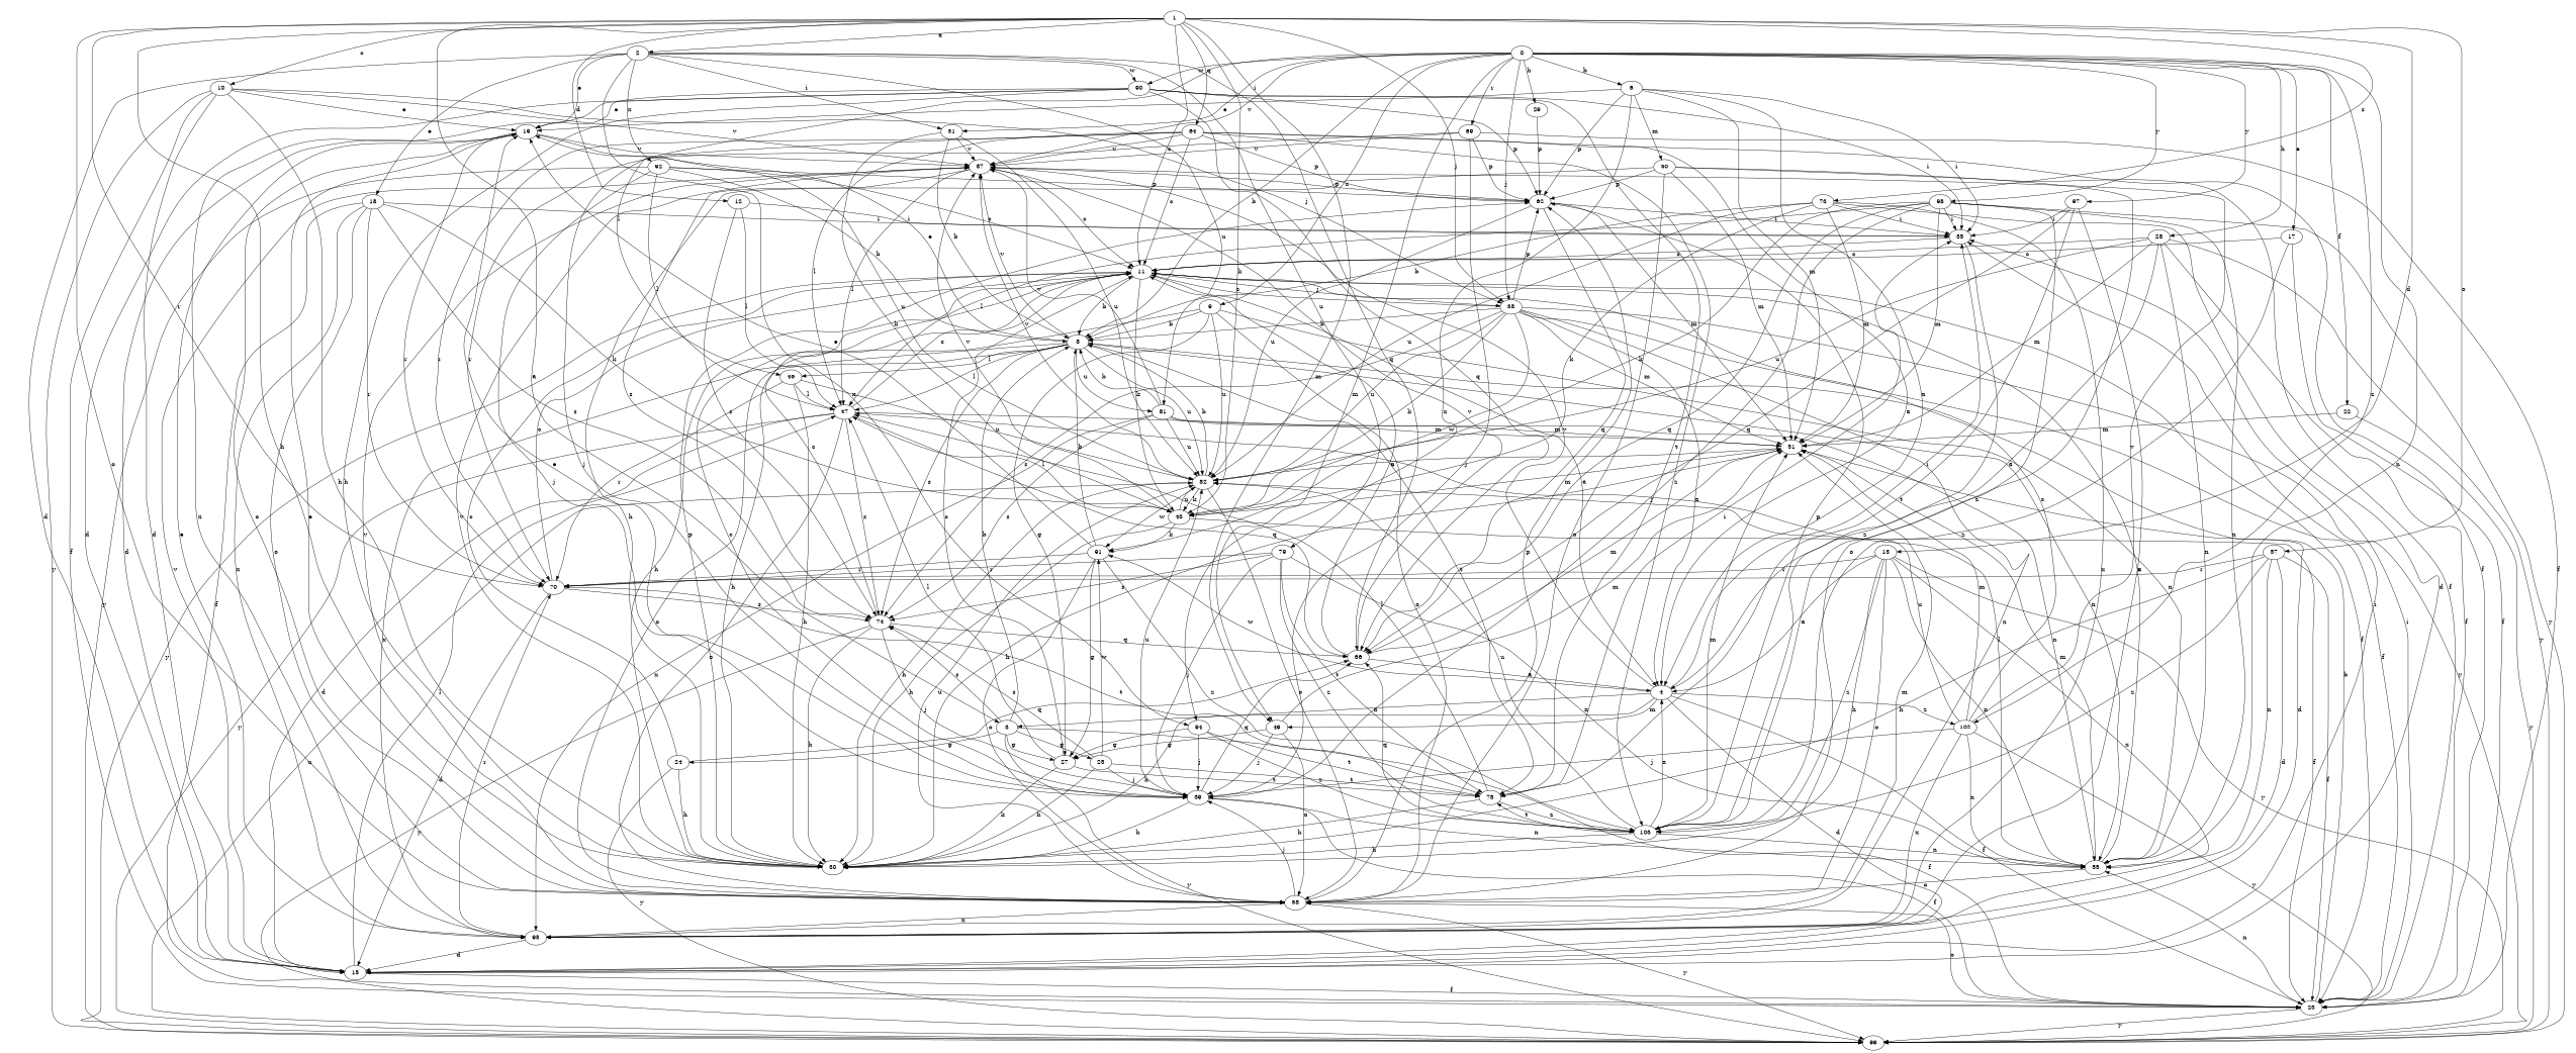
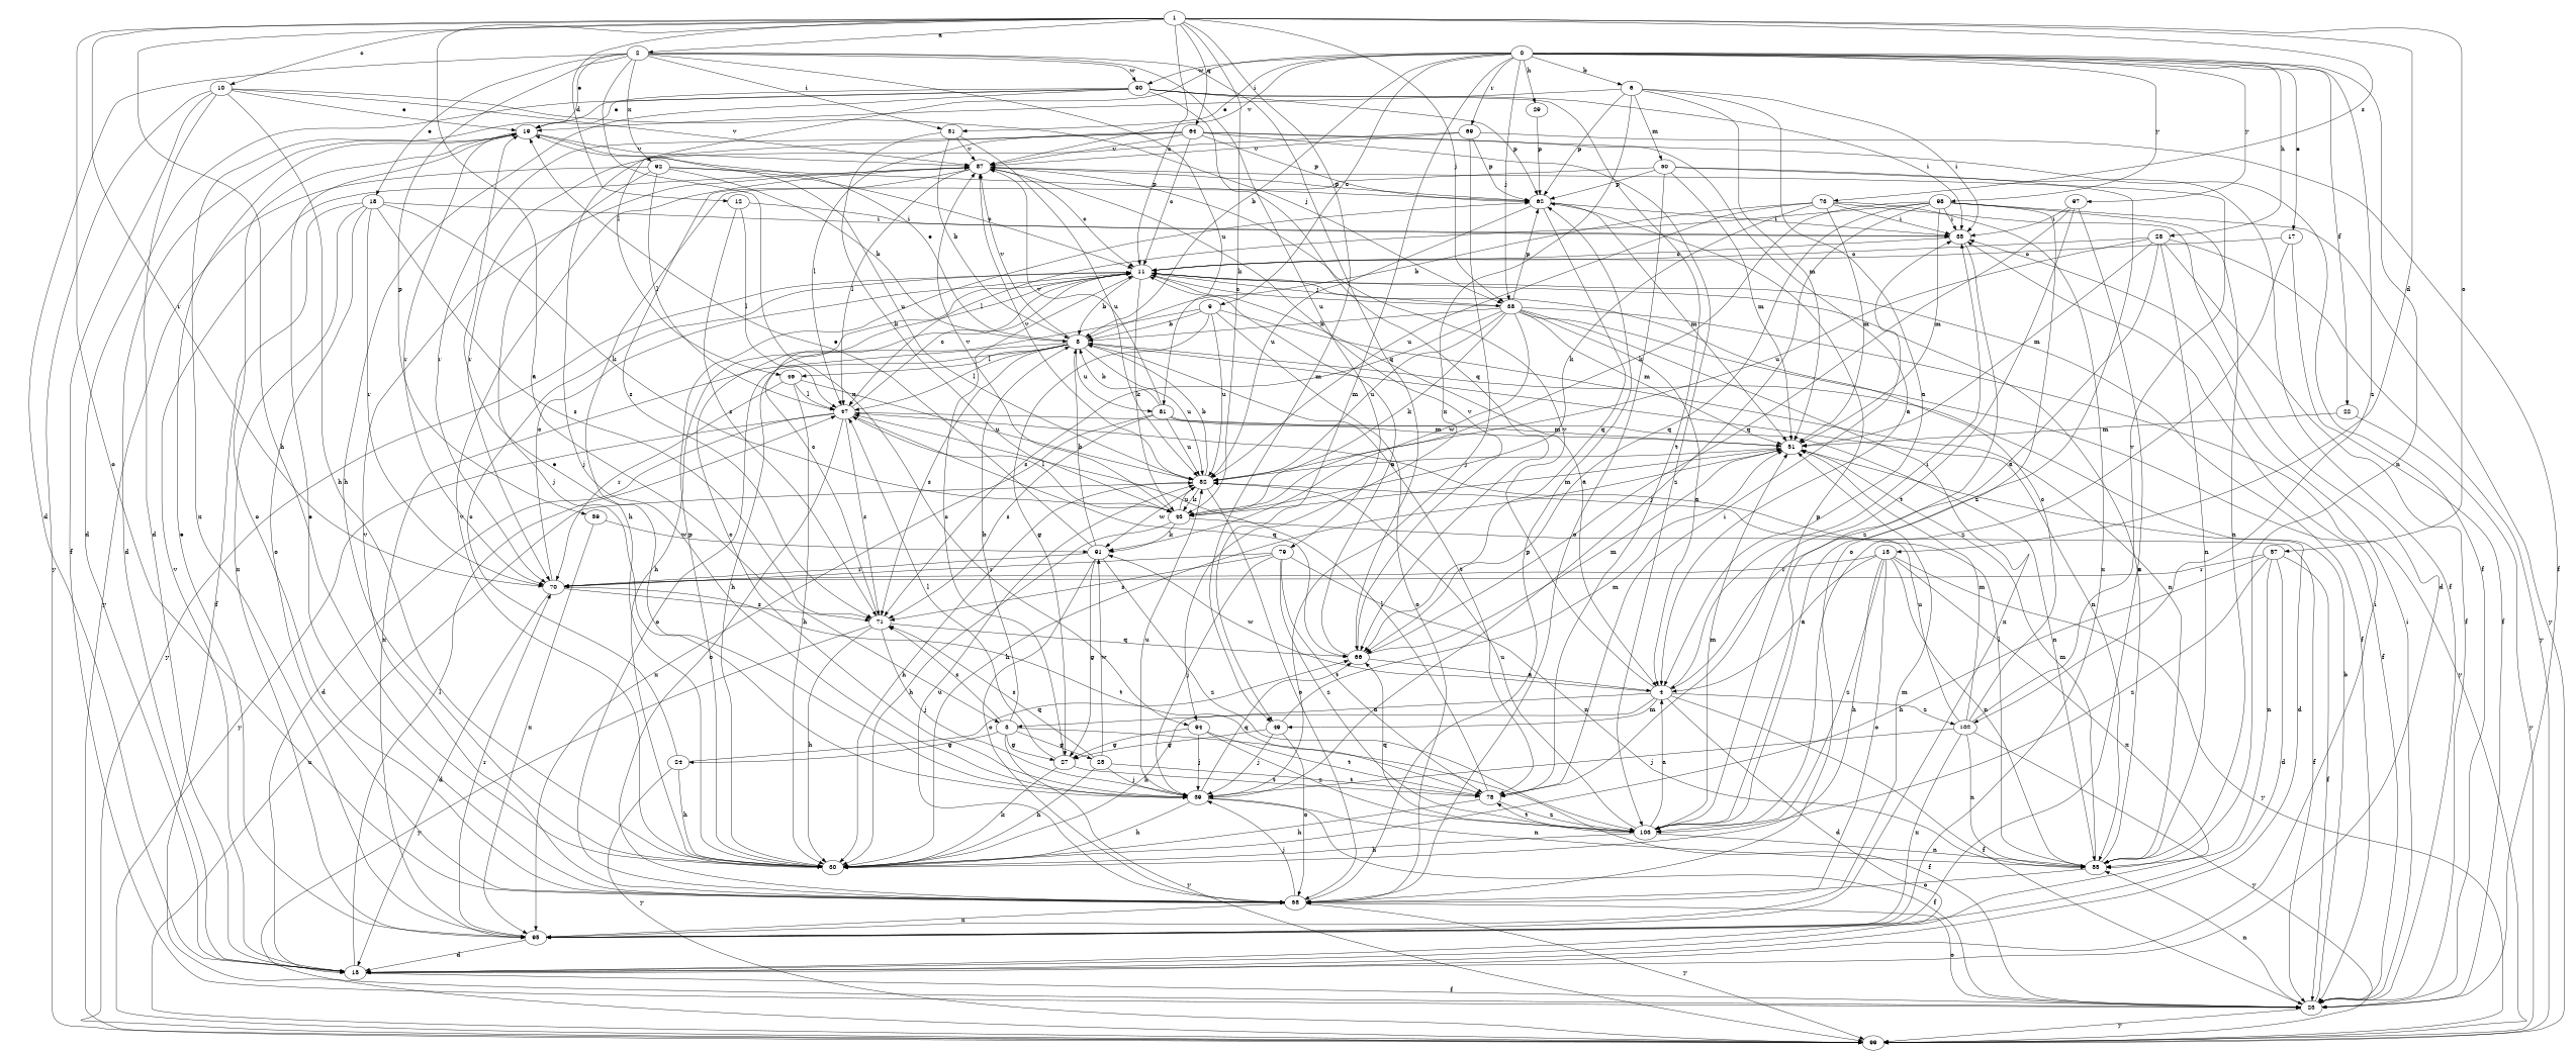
  strict digraph {
    0
    6
    8
    9
    17
    22
    28
    29
    31
    38
    46
    49
    55
    69
    87
    90
    97
    98
    102
    19
    94
    4
    35
    50
    51
    62
    58
    81
-   74
+   74 [label=71]
    47
    78
    82
    95
    30
    27
    11
    23
    103
    99
    43
    91
    70
    39
    15
    66
    1
    2
    3
    10
    12
    13
    57
    64
    73
    18
+   59
    79
    92
    24
    25
    0 -> 6 [label=b]
    0 -> 8 [label=b]
    0 -> 9 [label=c]
    0 -> 17 [label=e]
    0 -> 22 [label=f]
    0 -> 28 [label=h]
    0 -> 29 [label=h]
    0 -> 31 [label=i]
    0 -> 38 [label=j]
    0 -> 46 [label=l]
    0 -> 49 [label=m]
    0 -> 55 [label=n]
    0 -> 69 [label=r]
    0 -> 87 [label=v]
    0 -> 90 [label=w]
    0 -> 97 [label=y]
    0 -> 98 [label=y]
    0 -> 102 [label=z]
    6 -> 19 [label=e]
    6 -> 94 [label=x]
    6 -> 4 [label=a]
    6 -> 35 [label=i]
    6 -> 50 [label=m]
    6 -> 51 [label=m]
    6 -> 62 [label=p]
    8 -> 46 [label=l]
    8 -> 55 [label=n]
    8 -> 87 [label=v]
    8 -> 19 [label=e]
    8 -> 58 [label=o]
    8 -> 81 [label=u]
    8 -> 74 [label=s]
    8 -> 47 [label=l]
    8 -> 78 [label=t]
    8 -> 82 [label=u]
    8 -> 95 [label=x]
    9 -> 8 [label=b]
    9 -> 55 [label=n]
    9 -> 58 [label=o]
    9 -> 82 [label=u]
    9 -> 30 [label=h]
    9 -> 27 [label=g]
    17 -> 11 [label=c]
    17 -> 23 [label=f]
    17 -> 103 [label=z]
    22 -> 51 [label=m]
    22 -> 99 [label=y]
    28 -> 55 [label=n]
    28 -> 4 [label=a]
    28 -> 51 [label=m]
    28 -> 82 [label=u]
    28 -> 11 [label=c]
    28 -> 23 [label=f]
    28 -> 99 [label=y]
    29 -> 62 [label=p]
    31 -> 8 [label=b]
    31 -> 87 [label=v]
    31 -> 82 [label=u]
    31 -> 43 [label=k]
    38 -> 8 [label=b]
    38 -> 4 [label=a]
    38 -> 51 [label=m]
    38 -> 62 [label=p]
    38 -> 74 [label=s]
    38 -> 82 [label=u]
    38 -> 95 [label=x]
    38 -> 11 [label=c]
    38 -> 23 [label=f]
    38 -> 99 [label=y]
    38 -> 43 [label=k]
    38 -> 91 [label=w]
    46 -> 47 [label=l]
    46 -> 82 [label=u]
    46 -> 30 [label=h]
    46 -> 70 [label=r]
    49 -> 51 [label=m]
    49 -> 58 [label=o]
    49 -> 27 [label=g]
    49 -> 39 [label=j]
    55 -> 51 [label=m]
    55 -> 58 [label=o]
    55 -> 47 [label=l]
    55 -> 11 [label=c]
    69 -> 87 [label=v]
    69 -> 62 [label=p]
    69 -> 23 [label=f]
    69 -> 70 [label=r]
    69 -> 39 [label=j]
    87 -> 62 [label=p]
    87 -> 74 [label=s]
    87 -> 47 [label=l]
    87 -> 11 [label=c]
    90 -> 19 [label=e]
    90 -> 35 [label=i]
    90 -> 62 [label=p]
    90 -> 78 [label=t]
    90 -> 95 [label=x]
    90 -> 30 [label=h]
    90 -> 15 [label=d]
    90 -> 66 [label=q]
    97 -> 35 [label=i]
    97 -> 78 [label=t]
    97 -> 95 [label=x]
    97 -> 66 [label=q]
    98 -> 55 [label=n]
    98 -> 35 [label=i]
    98 -> 51 [label=m]
    98 -> 58 [label=o]
    98 -> 47 [label=l]
    98 -> 99 [label=y]
    98 -> 43 [label=k]
    98 -> 39 [label=j]
    98 -> 66 [label=q]
    102 -> 55 [label=n]
    102 -> 87 [label=v]
    102 -> 51 [label=m]
    102 -> 82 [label=u]
    102 -> 95 [label=x]
    102 -> 11 [label=c]
    102 -> 99 [label=y]
    102 -> 39 [label=j]
    19 -> 87 [label=v]
    19 -> 58 [label=o]
    19 -> 82 [label=u]
    19 -> 70 [label=r]
    19 -> 15 [label=d]
    94 -> 78 [label=t]
    94 -> 27 [label=g]
    94 -> 103 [label=z]
    94 -> 39 [label=j]
    4 -> 49 [label=m]
    4 -> 87 [label=v]
    4 -> 102 [label=z]
    4 -> 35 [label=i]
    4 -> 30 [label=h]
    4 -> 23 [label=f]
    4 -> 91 [label=w]
    4 -> 15 [label=d]
    4 -> 3 [label=a]
    35 -> 11 [label=c]
    35 -> 103 [label=z]
    50 -> 51 [label=m]
    50 -> 62 [label=p]
    50 -> 58 [label=o]
    50 -> 30 [label=h]
    50 -> 23 [label=f]
    50 -> 103 [label=z]
    51 -> 82 [label=u]
    51 -> 30 [label=h]
    51 -> 15 [label=d]
    62 -> 35 [label=i]
    62 -> 51 [label=m]
    62 -> 82 [label=u]
    62 -> 66 [label=q]
    58 -> 87 [label=v]
    58 -> 19 [label=e]
    58 -> 62 [label=p]
    58 -> 82 [label=u]
    58 -> 95 [label=x]
    58 -> 99 [label=y]
    58 -> 39 [label=j]
    81 -> 8 [label=b]
    81 -> 55 [label=n]
    81 -> 87 [label=v]
    81 -> 51 [label=m]
    81 -> 74 [label=s]
    81 -> 82 [label=u]
    81 -> 95 [label=x]
    74 -> 30 [label=h]
    74 -> 11 [label=c]
    74 -> 99 [label=y]
    74 -> 39 [label=j]
    74 -> 66 [label=q]
    47 -> 51 [label=m]
    47 -> 58 [label=o]
    47 -> 74 [label=s]
    47 -> 11 [label=c]
    47 -> 99 [label=y]
    47 -> 15 [label=d]
    47 -> 66 [label=q]
    78 -> 35 [label=i]
    78 -> 47 [label=l]
    78 -> 30 [label=h]
    78 -> 103 [label=z]
    82 -> 8 [label=b]
    82 -> 87 [label=v]
    82 -> 58 [label=o]
    82 -> 30 [label=h]
    82 -> 43 [label=k]
    82 -> 91 [label=w]
    95 -> 19 [label=e]
    95 -> 51 [label=m]
    95 -> 70 [label=r]
    95 -> 15 [label=d]
    30 -> 87 [label=v]
    30 -> 62 [label=p]
    27 -> 47 [label=l]
    27 -> 78 [label=t]
    27 -> 30 [label=k]
    27 -> 11 [label=c]
    11 -> 8 [label=b]
    11 -> 38 [label=j]
    11 -> 4 [label=a]
    11 -> 30 [label=h]
    11 -> 23 [label=f]
    11 -> 99 [label=y]
    11 -> 43 [label=k]
    23 -> 8 [label=b]
    23 -> 55 [label=n]
    23 -> 35 [label=i]
    23 -> 58 [label=o]
    23 -> 99 [label=y]
    103 -> 55 [label=n]
    103 -> 4 [label=a]
    103 -> 51 [label=m]
    103 -> 62 [label=p]
    103 -> 78 [label=t]
    103 -> 82 [label=u]
    103 -> 30 [label=h]
    103 -> 66 [label=q]
    99 -> 82 [label=u]
    43 -> 87 [label=v]
    43 -> 51 [label=m]
    43 -> 47 [label=l]
    43 -> 82 [label=u]
    43 -> 30 [label=h]
    43 -> 23 [label=f]
    43 -> 91 [label=k]
    91 -> 8 [label=b]
    91 -> 19 [label=e]
    91 -> 58 [label=o]
    91 -> 27 [label=g]
    91 -> 103 [label=z]
    91 -> 70 [label=r]
    70 -> 74 [label=s]
    70 -> 78 [label=t]
    70 -> 11 [label=c]
    70 -> 15 [label=d]
    39 -> 55 [label=n]
    39 -> 19 [label=e]
    39 -> 82 [label=u]
    39 -> 30 [label=h]
    39 -> 11 [label=c]
    39 -> 23 [label=f]
    39 -> 66 [label=q]
    15 -> 87 [label=v]
    15 -> 35 [label=i]
    15 -> 47 [label=l]
    15 -> 23 [label=f]
    66 -> 87 [label=v]
    66 -> 4 [label=a]
    66 -> 51 [label=m]
    66 -> 11 [label=c]
    1 -> 38 [label=j]
    1 -> 49 [label=m]
    1 -> 58 [label=o]
    1 -> 30 [label=h]
    1 -> 11 [label=c]
    1 -> 43 [label=k]
    1 -> 70 [label=r]
    1 -> 2 [label=a]
    1 -> 3 [label=a]
    1 -> 10 [label=c]
    1 -> 12 [label=d]
    1 -> 13 [label=d]
    1 -> 57 [label=o]
    1 -> 64 [label=q]
    1 -> 73 [label=s]
    2 -> 31 [label=i]
    2 -> 90 [label=w]
    2 -> 19 [label=e]
    2 -> 94 [label=x]
    2 -> 81 [label=u]
    2 -> 15 [label=d]
    2 -> 66 [label=q]
    2 -> 18 [label=e]
+   2 -> 59 [label=p]
    2 -> 79 [label=u]
    2 -> 92 [label=x]
    3 -> 8 [label=b]
    3 -> 74 [label=s]
    3 -> 27 [label=g]
    3 -> 23 [label=f]
    3 -> 99 [label=y]
    3 -> 24 [label=g]
    3 -> 25 [label=g]
    10 -> 38 [label=j]
    10 -> 87 [label=v]
    10 -> 19 [label=e]
    10 -> 30 [label=h]
    10 -> 23 [label=f]
    10 -> 99 [label=y]
    10 -> 15 [label=d]
    12 -> 35 [label=i]
    12 -> 74 [label=s]
    12 -> 47 [label=l]
    13 -> 55 [label=n]
    13 -> 4 [label=a]
    13 -> 58 [label=o]
    13 -> 95 [label=x]
    13 -> 30 [label=h]
    13 -> 103 [label=z]
    13 -> 99 [label=y]
    13 -> 70 [label=r]
    57 -> 55 [label=n]
    57 -> 30 [label=h]
    57 -> 23 [label=f]
    57 -> 103 [label=z]
    57 -> 70 [label=r]
    57 -> 15 [label=d]
    64 -> 87 [label=v]
    64 -> 4 [label=a]
    64 -> 62 [label=p]
    64 -> 47 [label=l]
    64 -> 11 [label=c]
    64 -> 23 [label=f]
    64 -> 103 [label=z]
    64 -> 70 [label=r]
    64 -> 39 [label=j]
    73 -> 8 [label=b]
    73 -> 35 [label=i]
    73 -> 51 [label=m]
    73 -> 82 [label=u]
    73 -> 95 [label=x]
    73 -> 43 [label=k]
    73 -> 15 [label=d]
    18 -> 35 [label=i]
    18 -> 58 [label=o]
    18 -> 74 [label=s]
    18 -> 95 [label=x]
    18 -> 23 [label=f]
    18 -> 43 [label=k]
    18 -> 70 [label=r]
+   59 -> 95 [label=x]
+   59 -> 91 [label=w]
    79 -> 55 [label=n]
    79 -> 74 [label=s]
    79 -> 78 [label=t]
    79 -> 103 [label=z]
    79 -> 70 [label=r]
    79 -> 39 [label=j]
    92 -> 8 [label=b]
    92 -> 62 [label=p]
    92 -> 47 [label=l]
    92 -> 11 [label=c]
    92 -> 99 [label=y]
    92 -> 39 [label=j]
    24 -> 30 [label=h]
    24 -> 11 [label=c]
    24 -> 99 [label=y]
    24 -> 66 [label=q]
    25 -> 74 [label=s]
    25 -> 78 [label=t]
    25 -> 30 [label=h]
    25 -> 91 [label=w]
    25 -> 39 [label=j]
  }
